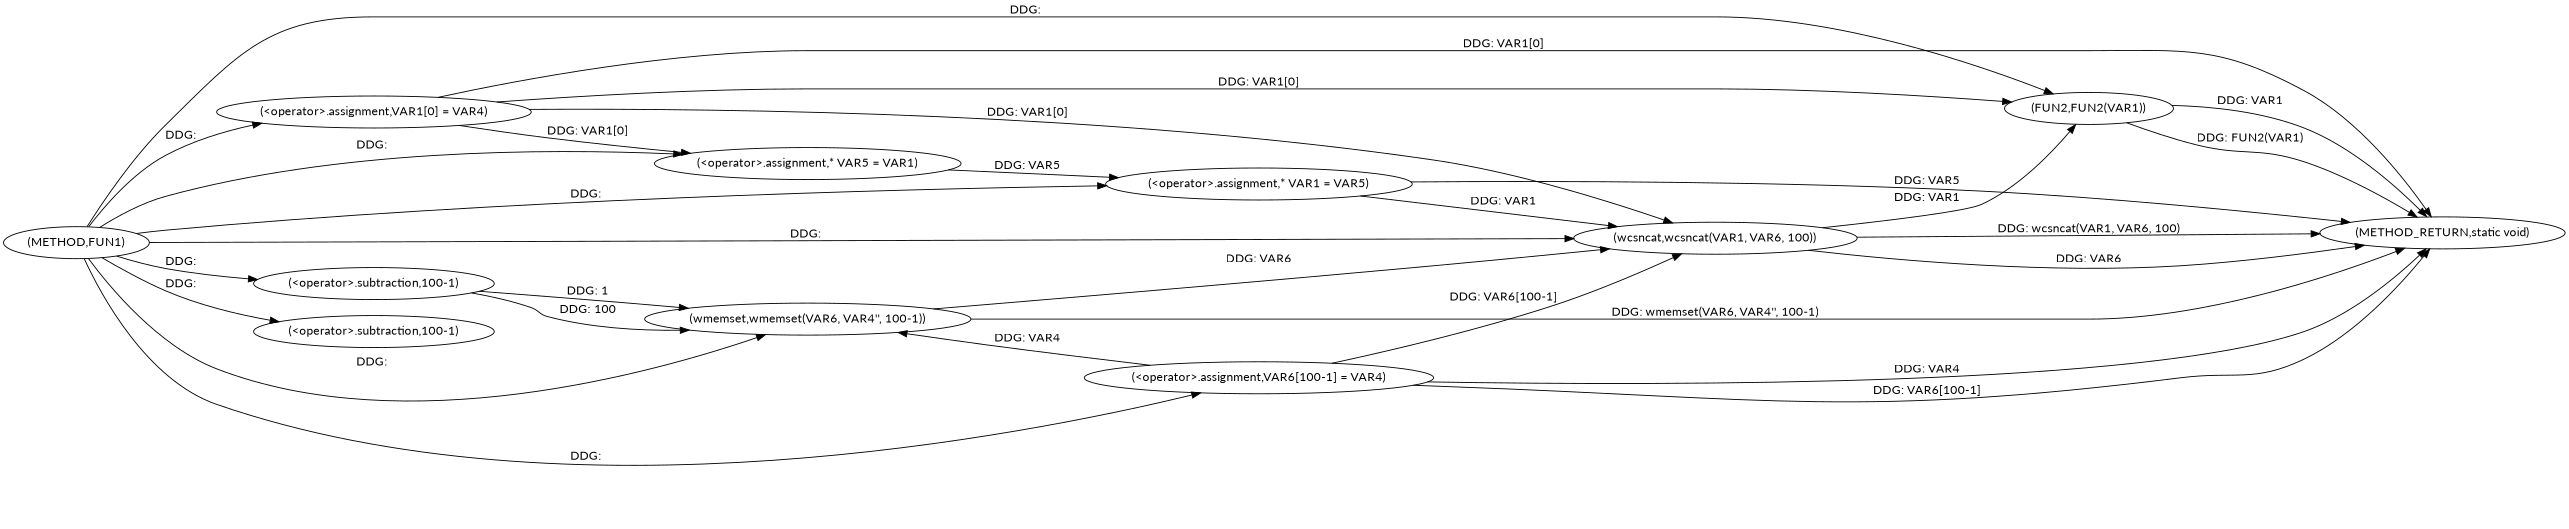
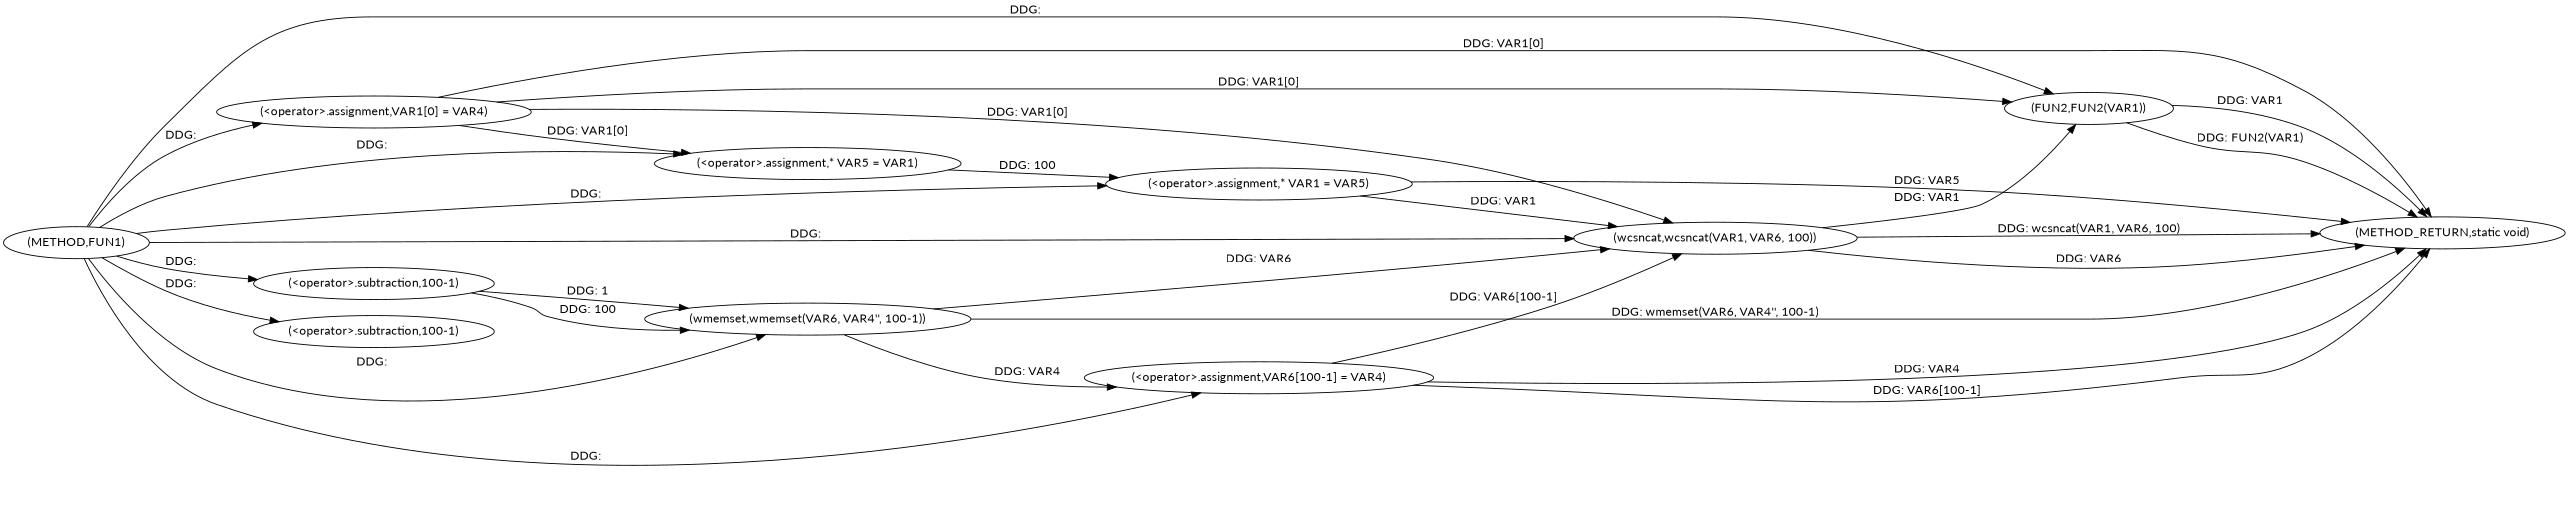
  digraph {
    fontname=Lato
    rankdir=LR
    node [fontname=Lato]
    edge [fontname=Lato]
    n1 [label="(METHOD,FUN1)"]
    n2 [label="(<operator>.assignment,VAR1[0] = VAR4)"]
    n3 [label="(<operator>.assignment,* VAR5 = VAR1)"]
    n4 [label="(<operator>.assignment,* VAR1 = VAR5)"]
    n5 [label="(wmemset,wmemset(VAR6, VAR4'', 100-1))"]
    n6 [label="(<operator>.subtraction,100-1)"]
    n7 [label="(<operator>.assignment,VAR6[100-1] = VAR4)"]
    n8 [label="(<operator>.subtraction,100-1)"]
    n9 [label="(wcsncat,wcsncat(VAR1, VAR6, 100))"]
    n10 [label="(FUN2,FUN2(VAR1))"]
    n11 [label="(METHOD_RETURN,static void)"]
    n1 -> n2 [label="DDG: "]
    n1 -> n3 [label="DDG: "]
    n1 -> n4 [label="DDG: "]
    n1 -> n5 [label="DDG: "]
    n1 -> n6 [label="DDG: "]
    n1 -> n7 [label="DDG: "]
    n1 -> n8 [label="DDG: "]
    n1 -> n9 [label="DDG: "]
    n1 -> n10 [label="DDG: "]
    n2 -> n3 [label="DDG: VAR1[0]"]
    n2 -> n9 [label="DDG: VAR1[0]"]
    n2 -> n10 [label="DDG: VAR1[0]"]
    n2 -> n11 [label="DDG: VAR1[0]"]
-   n3 -> n4 [label="DDG: VAR5"]
+   n3 -> n4 [label="DDG: 100"]
    n4 -> n9 [label="DDG: VAR1"]
    n4 -> n11 [label="DDG: VAR5"]
-   n7 -> n5 [label="DDG: VAR4"]
+   n5 -> n7 [label="DDG: VAR4"]
    n5 -> n9 [label="DDG: VAR6"]
    n5 -> n11 [label="DDG: wmemset(VAR6, VAR4'', 100-1)"]
    n6 -> n5 [label="DDG: 100"]
    n6 -> n5 [label="DDG: 1"]
    n7 -> n9 [label="DDG: VAR6[100-1]"]
    n7 -> n11 [label="DDG: VAR4"]
    n7 -> n11 [label="DDG: VAR6[100-1]"]
    n9 -> n10 [label="DDG: VAR1"]
    n9 -> n11 [label="DDG: VAR6"]
    n9 -> n11 [label="DDG: wcsncat(VAR1, VAR6, 100)"]
    n10 -> n11 [label="DDG: VAR1"]
    n10 -> n11 [label="DDG: FUN2(VAR1)"]
  }
